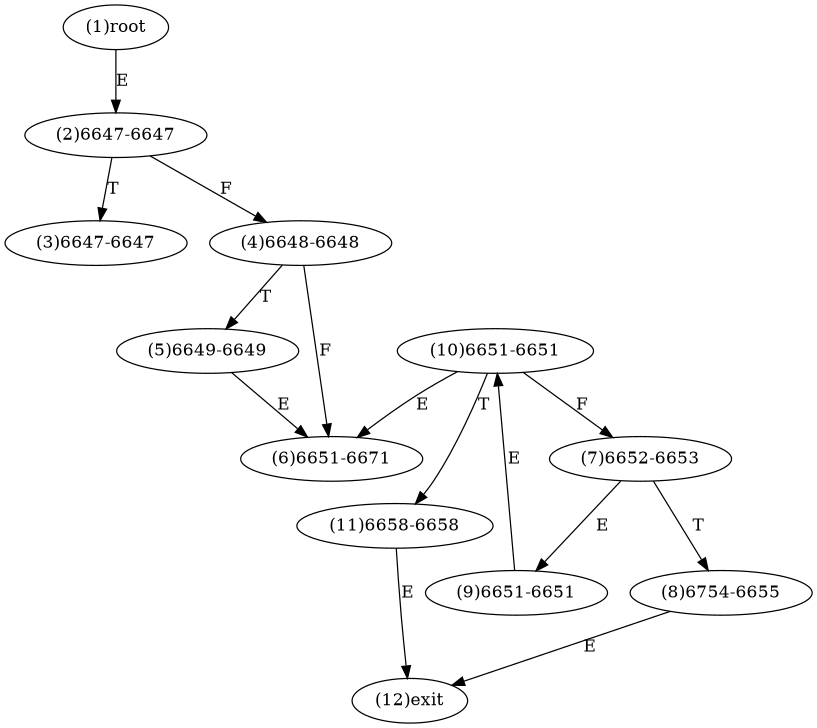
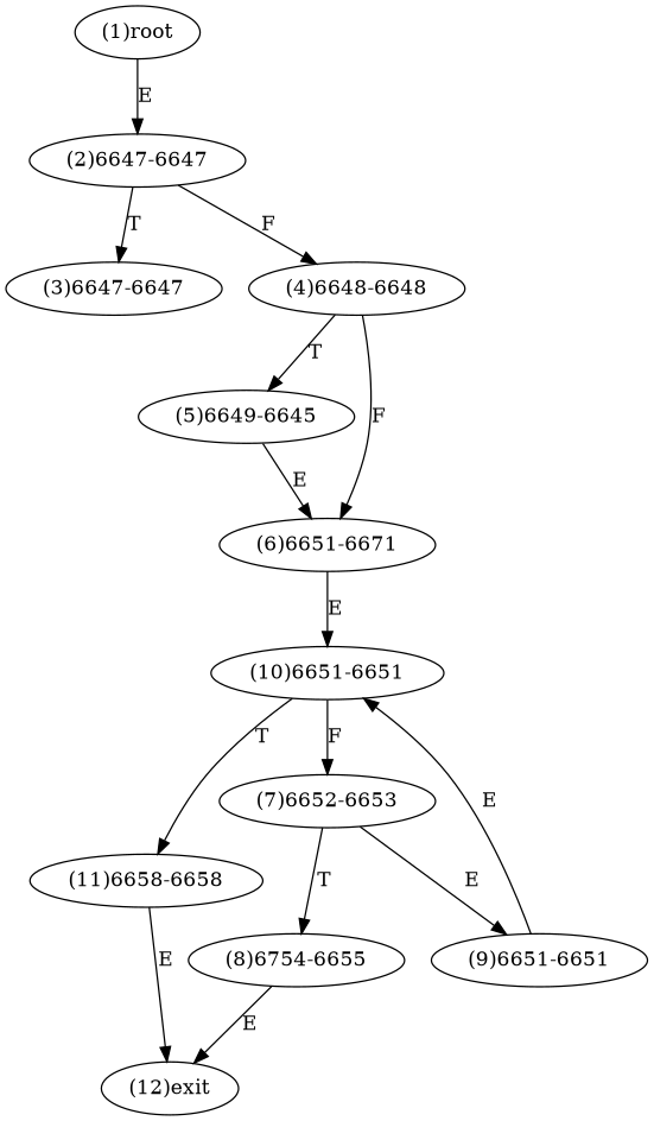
  digraph {
    n1 [label="(1)root"]
    n2 [label="(2)6647-6647"]
    n3 [label="(3)6647-6647"]
    n4 [label="(4)6648-6648"]
-   n5 [label="(5)6649-6649"]
+   n5 [label="(5)6649-6645"]
    n6 [label="(6)6651-6671"]
    n7 [label="(12)exit"]
    n8 [label="(10)6651-6651"]
    n9 [label="(7)6652-6653"]
    n10 [label="(11)6658-6658"]
    n11 [label="(8)6754-6655"]
    n12 [label="(9)6651-6651"]
    n1 -> n2 [label=E]
    n2 -> n3 [label=T]
    n2 -> n4 [label=F]
    n4 -> n5 [label=T]
    n4 -> n6 [label=F]
    n5 -> n6 [label=E]
-   n8 -> n6 [label=E]
+   n6 -> n8 [label=E]
    n8 -> n9 [label=F]
    n8 -> n10 [label=T]
    n9 -> n11 [label=T]
    n9 -> n12 [label=E]
    n10 -> n7 [label=E]
    n11 -> n7 [label=E]
    n12 -> n8 [label=E]
  }
